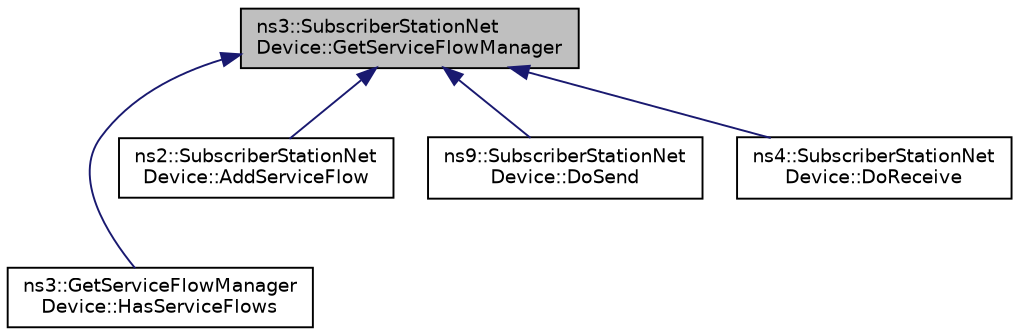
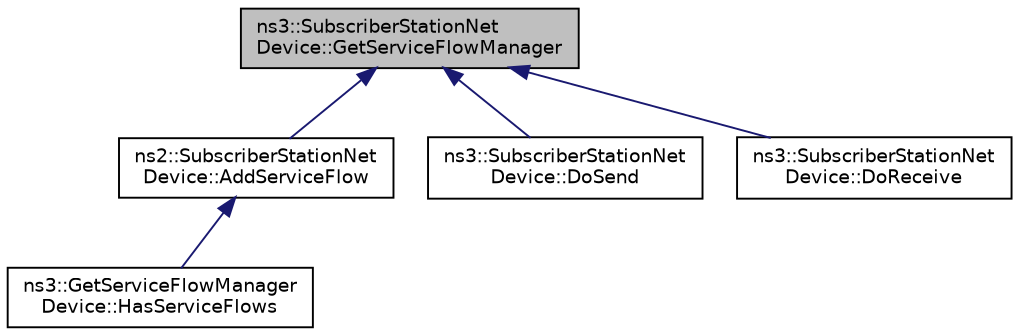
  digraph {
    rankdir=TB
    node [color=black fillcolor=white fontname=Helvetica fontsize=10 shape=record style=filled]
    edge [color=midnightblue dir=back fontname=Helvetica fontsize=10 labelfontname=Helvetica labelfontsize=10 style=solid]
    n1 [fillcolor=grey75 fontcolor=black height=0.2 label="ns3::SubscriberStationNet\lDevice::GetServiceFlowManager" width=0.4]
    n2 [height=0.2 label="ns3::GetServiceFlowManager\lDevice::HasServiceFlows" width=0.4]
    n3 [height=0.2 label="ns2::SubscriberStationNet\lDevice::AddServiceFlow" width=0.4]
-   n4 [height=0.2 label="ns9::SubscriberStationNet\lDevice::DoSend" width=0.4]
-   n5 [height=0.2 label="ns4::SubscriberStationNet\lDevice::DoReceive" width=0.4]
-   n1 -> n2
+   n4 [height=0.2 label="ns3::SubscriberStationNet\lDevice::DoSend" width=0.4]
+   n5 [height=0.2 label="ns3::SubscriberStationNet\lDevice::DoReceive" width=0.4]
+   n3 -> n2
    n1 -> n3
    n1 -> n4
    n1 -> n5
  }
